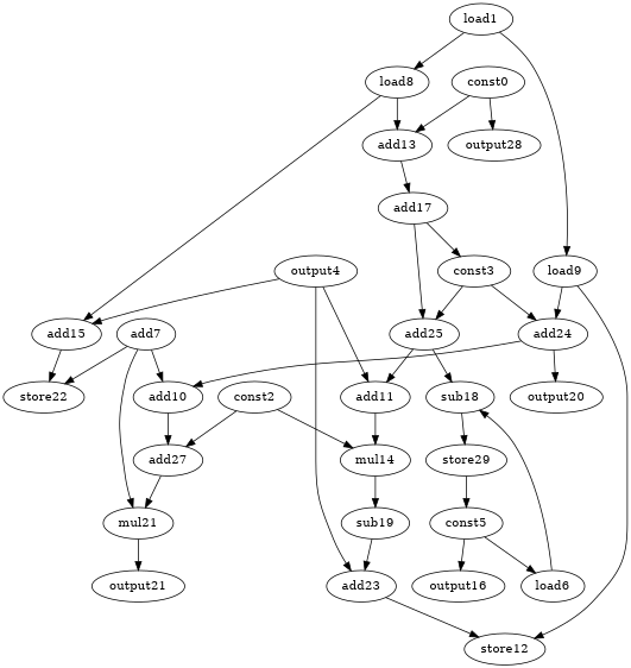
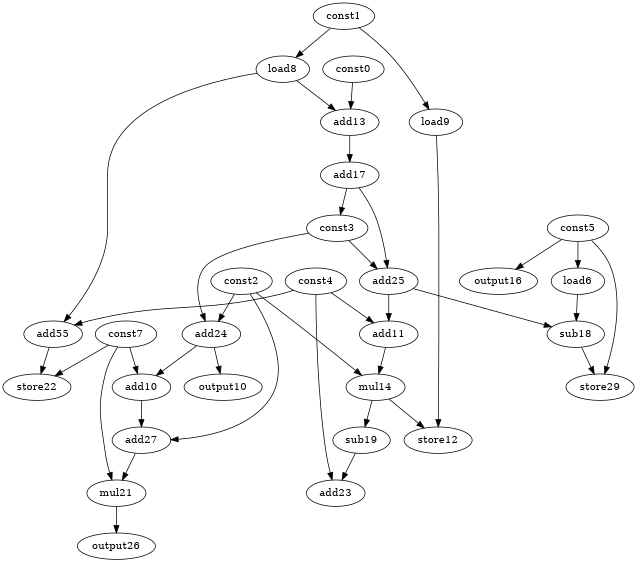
  digraph {
    node [opcode=add]
    edge [operand=0]
    const0 [opcode=const]
    add13
-   output28 [opcode=output]
    add17
-   const1 [opcode=const label=load1]
+   const1 [opcode=const]
    load8 [opcode=load]
    load9 [opcode=load]
-   add15
+   add15 [label=add55]
    add24
    store12 [opcode=store]
    sub19 [opcode=sub]
    add23
    const2 [opcode=const]
    mul14 [opcode=mul]
    add27
    mul21 [opcode=mul]
    const3 [opcode=const]
    add25
    add10
-   output20 [opcode=output]
+   output20 [opcode=output label=output10]
    add11
    sub18 [opcode=sub]
-   const4 [opcode=const label=output4]
+   const4 [opcode=const]
    store22 [opcode=store]
    const5 [opcode=const]
    load6 [opcode=load]
    output16 [opcode=output]
    store29 [opcode=store]
-   const7 [opcode=const label=add7]
-   output26 [opcode=output label=output21]
+   const7 [opcode=const]
+   output26 [opcode=output]
    const0 -> add13
-   const0 -> output28
    add13 -> add17 [operand=1]
    add17 -> const3
    add17 -> add25
    const1 -> load8
    const1 -> load9
    load8 -> add13 [operand=1]
    load8 -> add15
-   load9 -> add24
+   const2 -> add24
    load9 -> store12
    add15 -> store22
    add24 -> add10
    add24 -> output20
    sub19 -> add23
-   add23 -> store12 [operand=1]
+   mul14 -> store12 [operand=1]
    const2 -> mul14
    const2 -> add27 [operand=1]
    mul14 -> sub19 [operand=1]
    add27 -> mul21
    mul21 -> output26
    const3 -> add24 [operand=1]
    const3 -> add25 [operand=1]
    add25 -> add11
    add25 -> sub18
    add10 -> add27
    add11 -> mul14 [operand=1]
    sub18 -> store29
    const4 -> add15 [operand=1]
    const4 -> add23 [operand=1]
    const4 -> add11 [operand=1]
    const5 -> load6
    const5 -> output16
-   store29 -> const5 [operand=1]
+   const5 -> store29 [operand=1]
    load6 -> sub18 [operand=1]
    const7 -> mul21 [operand=1]
    const7 -> add10 [operand=1]
    const7 -> store22 [operand=1]
  }
